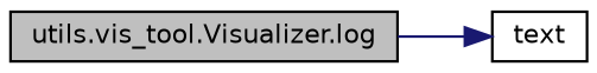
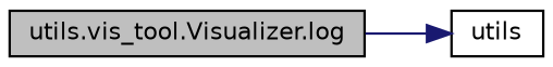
  digraph {
    rankdir=LR
    node [color=black fontname=Helvetica fontsize=10 shape=record style=filled]
    n1 [fillcolor=grey75 fontcolor=black height=0.2 label="utils.vis_tool.Visualizer.log" width=0.4]
-   n2 [fillcolor=white height=0.2 label=text width=0.4]
+   n2 [fillcolor=white height=0.2 label=utils width=0.4]
    n1 -> n2 [color=midnightblue fontname=Helvetica fontsize=10 labelfontname=Helvetica labelfontsize=10 style=solid]
  }
